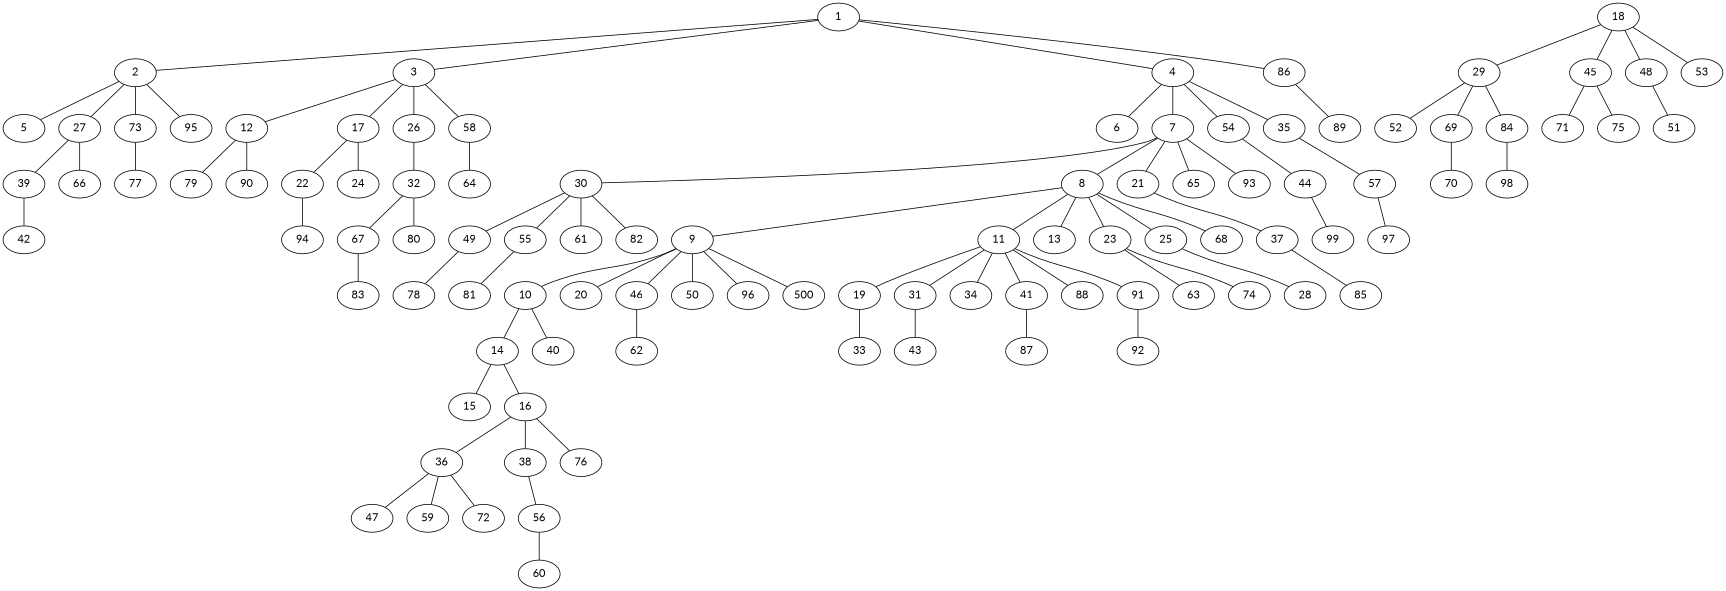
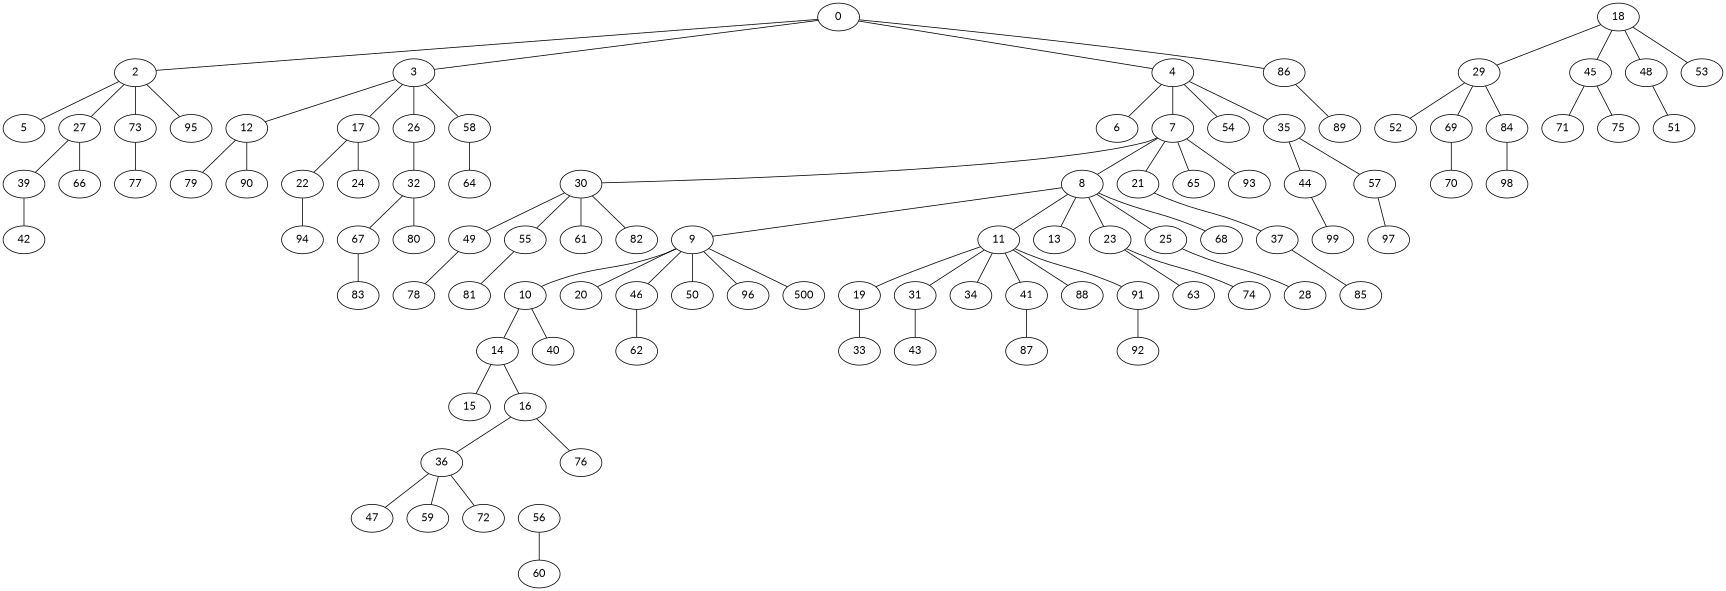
  graph {
    fontname=Lato
    node [fontname=Lato]
    edge [fontname=Lato]
-   1
+   1 [label=0]
    2
    3
    4
    86
    5
    27
    73
    95
    12
    17
    26
    58
    6
    7
    35
    54
    89
    39
    66
    77
    79
    90
    22
    24
    32
    64
    30
    8
    21
    65
    93
    49
    55
    61
    82
    44
    57
    42
    18
    29
    45
    48
    53
    94
    67
    80
    9
    11
    13
    23
    25
    68
    37
    78
    81
    99
    97
    10
    20
    46
    50
    96
    n64 [label=500]
    19
    31
    34
    41
    88
    91
    63
    74
    28
    85
    14
    40
    62
    33
    43
    87
    92
    15
    16
    36
-   38
    76
    47
    59
    72
    56
    60
    52
    69
    84
    71
    75
    51
    70
    98
    83
    1 -- 2
    1 -- 3
    1 -- 4
    1 -- 86
    2 -- 5
    2 -- 27
    2 -- 73
    2 -- 95
    3 -- 12
    3 -- 17
    3 -- 26
    3 -- 58
    4 -- 6
    4 -- 7
    4 -- 35
    4 -- 54
    86 -- 89
    27 -- 39
    27 -- 66
    73 -- 77
    12 -- 79
    12 -- 90
    17 -- 22
    17 -- 24
    26 -- 32
    58 -- 64
    7 -- 30
    7 -- 8
    7 -- 21
    7 -- 65
    7 -- 93
-   54 -- 44
+   35 -- 44
    35 -- 57
    39 -- 42
    22 -- 94
    32 -- 67
    32 -- 80
    30 -- 49
    30 -- 55
    30 -- 61
    30 -- 82
    8 -- 9
    8 -- 11
    8 -- 13
    8 -- 23
    8 -- 25
    8 -- 68
    21 -- 37
    49 -- 78
    55 -- 81
    44 -- 99
    57 -- 97
    18 -- 29
    18 -- 45
    18 -- 48
    18 -- 53
    29 -- 52
    29 -- 69
    29 -- 84
    45 -- 71
    45 -- 75
    48 -- 51
    67 -- 83
    9 -- 10
    9 -- 20
    9 -- 46
    9 -- 50
    9 -- 96
    9 -- n64
    11 -- 19
    11 -- 31
    11 -- 34
    11 -- 41
    11 -- 88
    11 -- 91
    23 -- 63
    23 -- 74
    25 -- 28
    37 -- 85
    10 -- 14
    10 -- 40
    46 -- 62
    19 -- 33
    31 -- 43
    41 -- 87
    91 -- 92
    14 -- 15
    14 -- 16
    16 -- 36
-   16 -- 38
    16 -- 76
    36 -- 47
    36 -- 59
    36 -- 72
-   38 -- 56
    56 -- 60
    69 -- 70
    84 -- 98
  }
